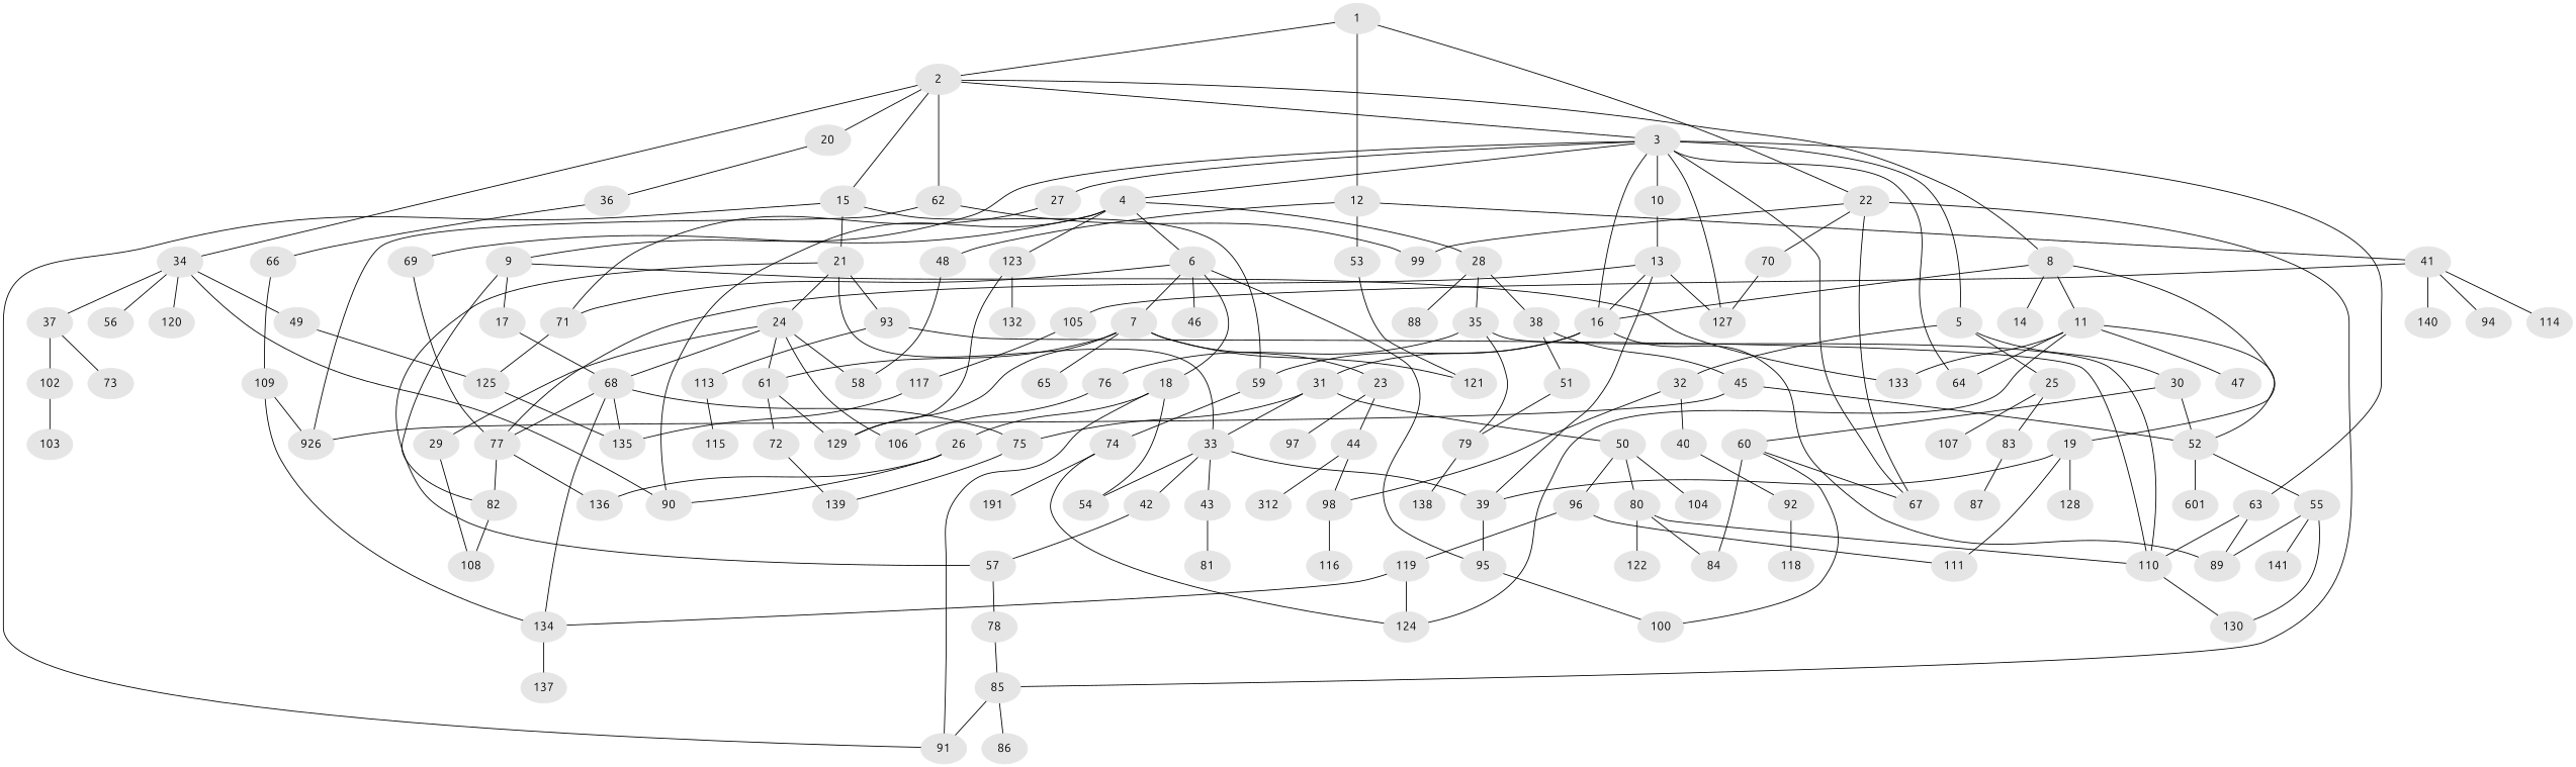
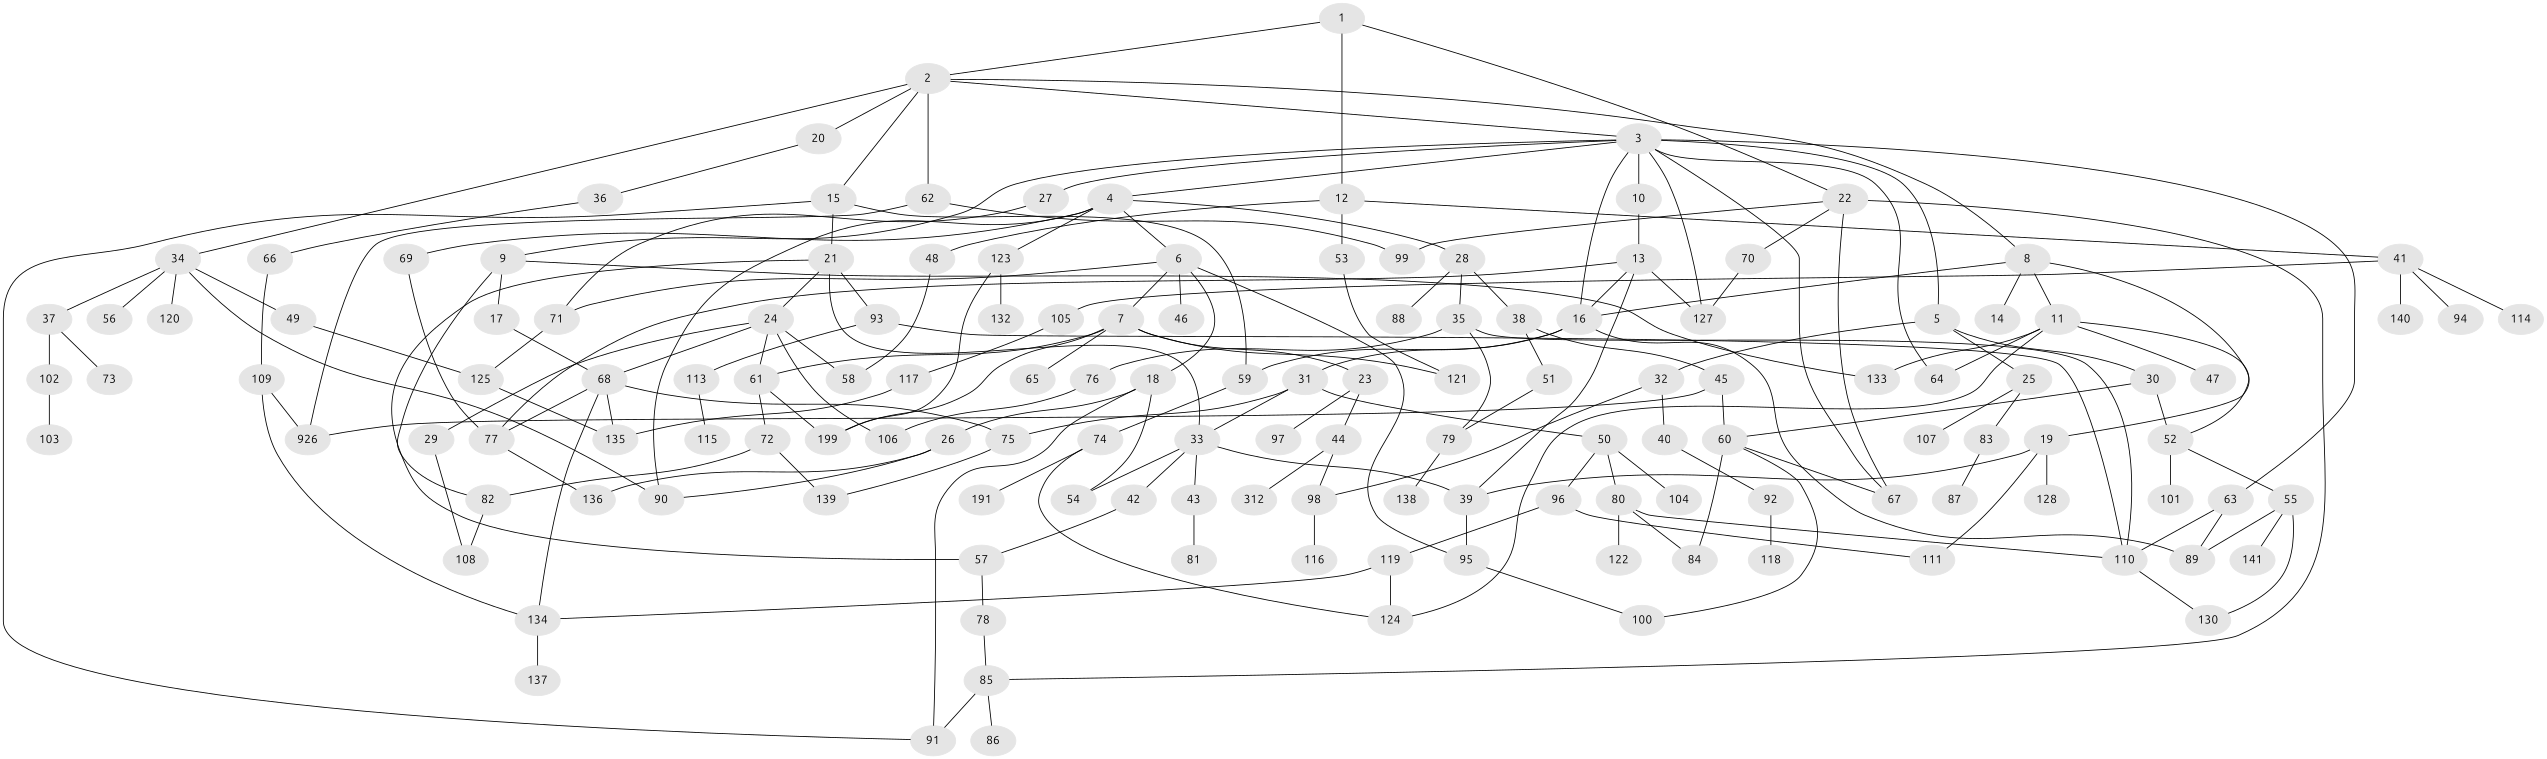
  graph {
    fontname=Ubuntu
    node [color=gray90 fontname=Ubuntu style=filled]
    edge [fontname=Ubuntu]
    1
    2
    12
    22
    3
    8
    15
    20
    34
    62
    41
    48
    53
    67
    70
    85
    99
    4
    5
    9
    10
    16
    27
    63
    64
    127
    11
    14
    19
    21
    59
    91
    36
    90
    37
    49
    56
    120
    n39 [label=926]
    6
    28
    69
    123
    25
    30
    32
    17
    82
    133
    13
    31
    89
    71
    110
    7
    18
    46
    95
    35
    38
    88
    77
-   129
+   129 [label=199]
    132
    83
    107
    52
    60
    40
    98
    23
    61
    65
    121
    26
    54
    125
    100
    44
    97
    72
    47
    124
    39
    111
    128
    68
    108
    55
-   101 [label=601]
+   101
    94
    105
    114
    140
    58
    136
    24
    33
    57
    93
    74
    50
    75
    134
    135
    66
    29
    106
    42
    43
    78
    113
    86
    n114 [label=312]
    87
    76
    79
    45
    51
    84
    80
    96
    104
    139
    92
    116
    81
    73
    102
    138
    130
    109
    103
    118
    117
    122
    119
    141
    n139 [label=191]
    137
    115
    1 -- 2
    1 -- 12
    1 -- 22
    2 -- 3
    2 -- 8
    2 -- 15
    2 -- 20
    2 -- 34
    2 -- 62
    12 -- 41
    12 -- 48
    12 -- 53
    22 -- 67
    22 -- 70
    22 -- 85
    22 -- 99
    3 -- 67
    3 -- 4
    3 -- 5
    3 -- 9
    3 -- 10
    3 -- 16
    3 -- 27
    3 -- 63
    3 -- 64
    3 -- 127
    8 -- 16
    8 -- 11
    8 -- 14
    8 -- 19
    15 -- 21
    15 -- 59
    15 -- 91
    20 -- 36
    34 -- 90
    34 -- 37
    34 -- 49
    34 -- 56
    34 -- 120
    62 -- 99
    62 -- n39
    41 -- 94
    41 -- 105
    41 -- 114
    41 -- 140
    48 -- 58
    53 -- 121
    70 -- 127
    85 -- 91
    85 -- 86
    4 -- 90
    4 -- 6
    4 -- 28
    4 -- 69
    4 -- 123
    5 -- 25
    5 -- 30
    5 -- 32
    9 -- 17
    9 -- 82
    9 -- 133
    10 -- 13
    16 -- 59
    16 -- 31
    16 -- 89
    27 -- 71
    63 -- 89
    63 -- 110
    11 -- 64
    11 -- 133
    11 -- 52
    11 -- 47
    11 -- 124
    19 -- 39
    19 -- 111
    19 -- 128
    21 -- 24
    21 -- 33
    21 -- 57
    21 -- 93
    59 -- 74
    36 -- 66
    37 -- 73
    37 -- 102
    49 -- 125
    6 -- 71
    6 -- 7
    6 -- 18
    6 -- 46
    6 -- 95
    28 -- 35
    28 -- 38
    28 -- 88
    69 -- 77
    123 -- 129
    123 -- 132
    25 -- 83
    25 -- 107
    30 -- 52
    30 -- 60
    32 -- 40
    32 -- 98
    17 -- 68
    82 -- 108
    13 -- 16
    13 -- 127
    13 -- 77
    13 -- 39
    31 -- 33
    31 -- 50
    31 -- 75
    71 -- 125
    110 -- 130
    7 -- 129
    7 -- 23
    7 -- 61
    7 -- 65
    7 -- 121
    18 -- 91
    18 -- 26
    18 -- 54
    95 -- 100
    35 -- 110
    35 -- 76
    35 -- 79
    38 -- 45
    38 -- 51
-   77 -- 82
+   72 -- 82
    77 -- 136
    83 -- 87
    52 -- 55
    52 -- 101
    60 -- 67
    60 -- 100
    60 -- 84
    40 -- 92
    98 -- 116
    23 -- 44
    23 -- 97
    61 -- 129
    61 -- 72
    26 -- 90
    26 -- 136
    125 -- 135
    44 -- 98
    44 -- n114
    72 -- 139
    39 -- 95
    68 -- 77
    68 -- 75
    68 -- 134
    68 -- 135
    55 -- 89
    55 -- 130
    55 -- 141
    105 -- 117
    24 -- 61
    24 -- 68
    24 -- 58
    24 -- 29
    24 -- 106
    33 -- 54
    33 -- 39
    33 -- 42
    33 -- 43
    57 -- 78
    93 -- 110
    93 -- 113
    74 -- 124
    74 -- n139
    50 -- 80
    50 -- 96
    50 -- 104
    75 -- 139
    134 -- 137
    66 -- 109
    29 -- 108
    42 -- 57
    43 -- 81
    78 -- 85
    113 -- 115
    76 -- 106
    79 -- 138
    45 -- n39
-   45 -- 52
+   45 -- 60
    51 -- 79
    80 -- 110
    80 -- 84
    80 -- 122
    96 -- 111
    96 -- 119
    92 -- 118
    102 -- 103
    109 -- n39
    109 -- 134
    117 -- 135
    119 -- 124
    119 -- 134
  }
